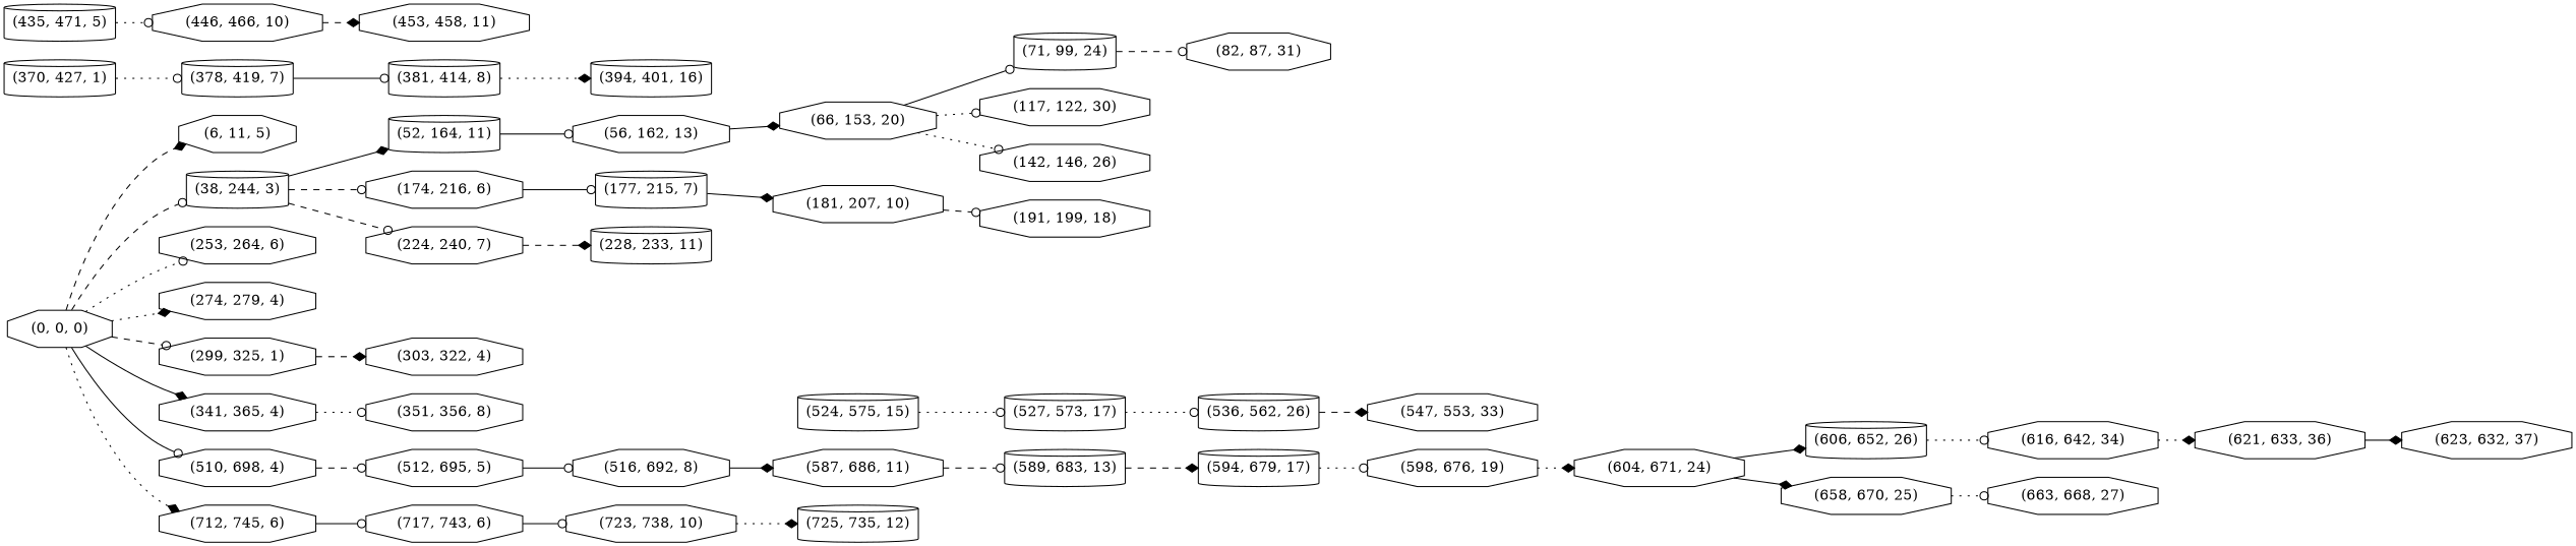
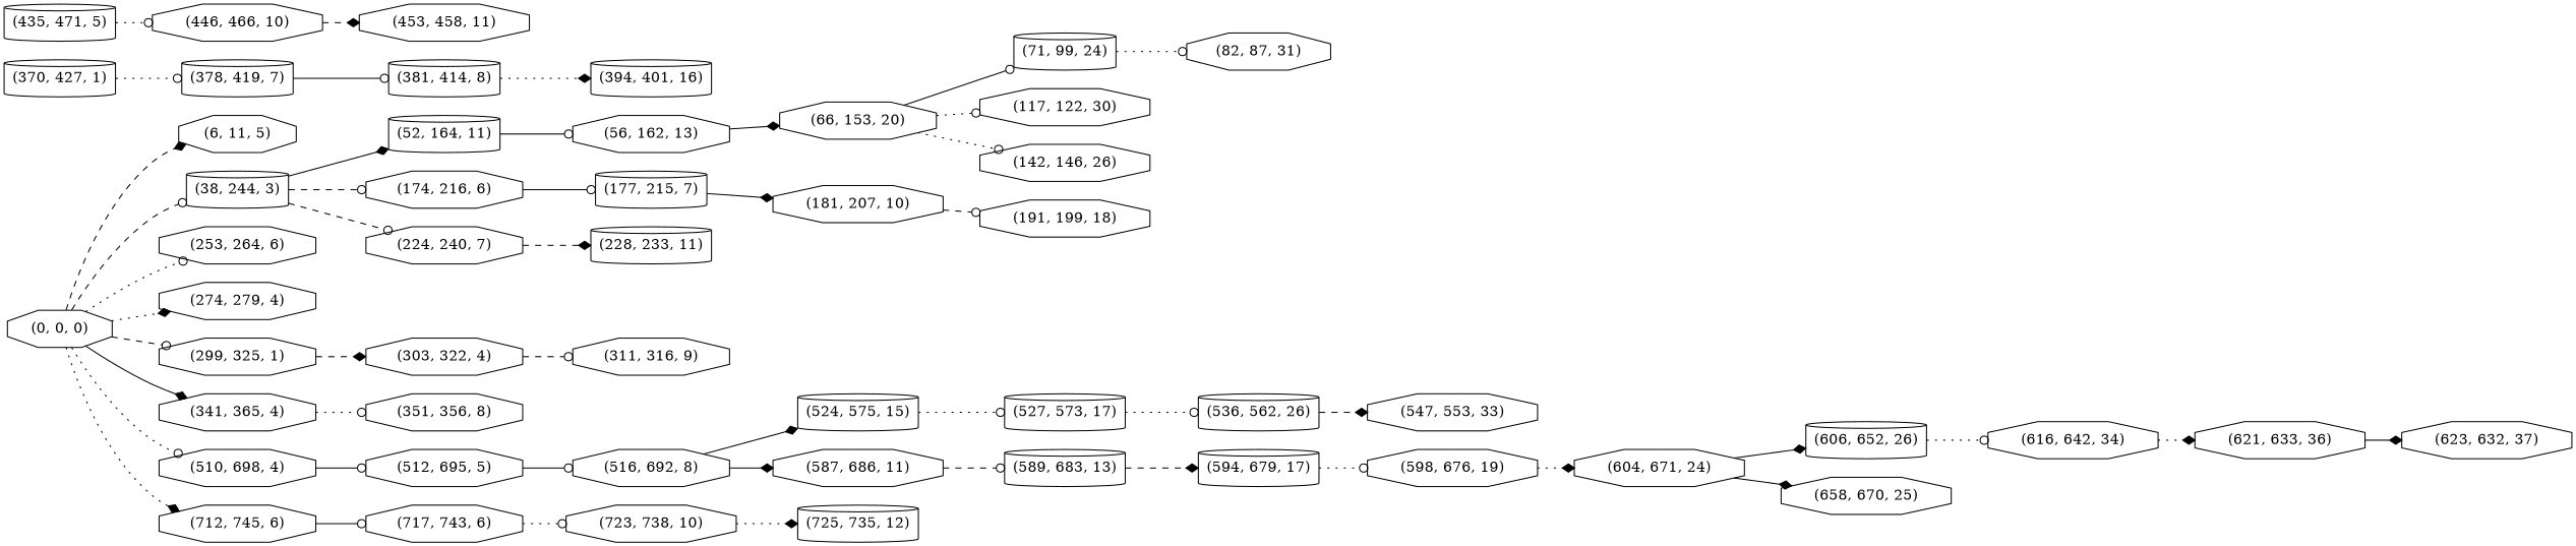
  digraph {
    fontname="DejaVu Serif"
    rankdir=LR
    node [fontname="DejaVu Serif" shape=octagon]
    edge [arrowhead=odot fontname="DejaVu Serif" style=dotted]
    "(0, 0, 0)"
    "(6, 11, 5)"
    "(38, 244, 3)" [shape=cylinder]
    "(253, 264, 6)"
    "(274, 279, 4)"
    "(299, 325, 1)"
    "(341, 365, 4)"
    "(510, 698, 4)"
    "(712, 745, 6)"
    "(52, 164, 11)" [shape=cylinder]
    "(174, 216, 6)"
    "(224, 240, 7)"
    "(303, 322, 4)"
    "(351, 356, 8)"
    "(370, 427, 1)" [shape=cylinder]
    "(378, 419, 7)" [shape=cylinder]
    "(435, 471, 5)" [shape=cylinder]
    "(446, 466, 10)"
    "(512, 695, 5)"
    n20 [label="(717, 743, 6)"]
    "(56, 162, 13)"
    "(177, 215, 7)" [shape=cylinder]
    "(228, 233, 11)" [shape=cylinder]
    "(66, 153, 20)"
    "(71, 99, 24)" [shape=cylinder]
    "(117, 122, 30)"
    "(142, 146, 26)"
    "(82, 87, 31)"
    "(181, 207, 10)"
    "(191, 199, 18)"
+   "(311, 316, 9)"
    "(381, 414, 8)" [shape=cylinder]
    "(394, 401, 16)" [shape=cylinder]
    "(453, 458, 11)"
    "(516, 692, 8)"
    "(524, 575, 15)" [shape=cylinder]
    "(587, 686, 11)"
    "(527, 573, 17)" [shape=cylinder]
    "(589, 683, 13)" [shape=cylinder]
    "(536, 562, 26)" [shape=cylinder]
    "(547, 553, 33)"
    "(594, 679, 17)" [shape=cylinder]
    "(598, 676, 19)"
    "(604, 671, 24)"
    "(606, 652, 26)" [shape=cylinder]
    "(658, 670, 25)"
    "(616, 642, 34)"
-   "(663, 668, 27)"
    "(621, 633, 36)"
    "(623, 632, 37)"
    "(723, 738, 10)"
    "(725, 735, 12)" [shape=cylinder]
    "(0, 0, 0)" -> "(6, 11, 5)" [arrowhead=diamond style=dashed]
    "(0, 0, 0)" -> "(38, 244, 3)" [style=dashed]
    "(0, 0, 0)" -> "(253, 264, 6)"
    "(0, 0, 0)" -> "(274, 279, 4)" [arrowhead=diamond]
    "(0, 0, 0)" -> "(299, 325, 1)" [style=dashed]
    "(0, 0, 0)" -> "(341, 365, 4)" [arrowhead=diamond style=solid]
-   "(0, 0, 0)" -> "(510, 698, 4)" [style=solid]
+   "(0, 0, 0)" -> "(510, 698, 4)"
    "(0, 0, 0)" -> "(712, 745, 6)" [arrowhead=diamond]
    "(38, 244, 3)" -> "(52, 164, 11)" [arrowhead=diamond style=solid]
    "(38, 244, 3)" -> "(174, 216, 6)" [style=dashed]
    "(38, 244, 3)" -> "(224, 240, 7)" [style=dashed]
    "(299, 325, 1)" -> "(303, 322, 4)" [arrowhead=diamond style=dashed]
    "(341, 365, 4)" -> "(351, 356, 8)"
-   "(510, 698, 4)" -> "(512, 695, 5)" [style=dashed]
+   "(510, 698, 4)" -> "(512, 695, 5)" [style=solid]
    "(712, 745, 6)" -> n20 [style=solid]
    "(52, 164, 11)" -> "(56, 162, 13)" [style=solid]
    "(174, 216, 6)" -> "(177, 215, 7)" [style=solid]
    "(224, 240, 7)" -> "(228, 233, 11)" [arrowhead=diamond style=dashed]
+   "(303, 322, 4)" -> "(311, 316, 9)" [style=dashed]
    "(370, 427, 1)" -> "(378, 419, 7)"
    "(378, 419, 7)" -> "(381, 414, 8)" [style=solid]
    "(435, 471, 5)" -> "(446, 466, 10)"
    "(446, 466, 10)" -> "(453, 458, 11)" [arrowhead=diamond style=dashed]
    "(512, 695, 5)" -> "(516, 692, 8)" [style=solid]
-   n20 -> "(723, 738, 10)" [style=solid]
+   n20 -> "(723, 738, 10)"
    "(56, 162, 13)" -> "(66, 153, 20)" [arrowhead=diamond style=solid]
    "(177, 215, 7)" -> "(181, 207, 10)" [arrowhead=diamond style=solid]
    "(66, 153, 20)" -> "(71, 99, 24)" [style=solid]
    "(66, 153, 20)" -> "(117, 122, 30)"
    "(66, 153, 20)" -> "(142, 146, 26)"
-   "(71, 99, 24)" -> "(82, 87, 31)" [style=dashed]
+   "(71, 99, 24)" -> "(82, 87, 31)"
    "(181, 207, 10)" -> "(191, 199, 18)" [style=dashed]
    "(381, 414, 8)" -> "(394, 401, 16)" [arrowhead=diamond]
+   "(516, 692, 8)" -> "(524, 575, 15)" [arrowhead=diamond style=solid]
    "(516, 692, 8)" -> "(587, 686, 11)" [arrowhead=diamond style=solid]
    "(524, 575, 15)" -> "(527, 573, 17)"
    "(587, 686, 11)" -> "(589, 683, 13)" [style=dashed]
    "(527, 573, 17)" -> "(536, 562, 26)"
    "(589, 683, 13)" -> "(594, 679, 17)" [arrowhead=diamond style=dashed]
    "(536, 562, 26)" -> "(547, 553, 33)" [arrowhead=diamond style=dashed]
    "(594, 679, 17)" -> "(598, 676, 19)"
    "(598, 676, 19)" -> "(604, 671, 24)" [arrowhead=diamond]
    "(604, 671, 24)" -> "(606, 652, 26)" [arrowhead=diamond style=solid]
    "(604, 671, 24)" -> "(658, 670, 25)" [arrowhead=diamond style=solid]
    "(606, 652, 26)" -> "(616, 642, 34)"
-   "(658, 670, 25)" -> "(663, 668, 27)"
    "(616, 642, 34)" -> "(621, 633, 36)" [arrowhead=diamond]
    "(621, 633, 36)" -> "(623, 632, 37)" [arrowhead=diamond style=solid]
    "(723, 738, 10)" -> "(725, 735, 12)" [arrowhead=diamond]
  }
